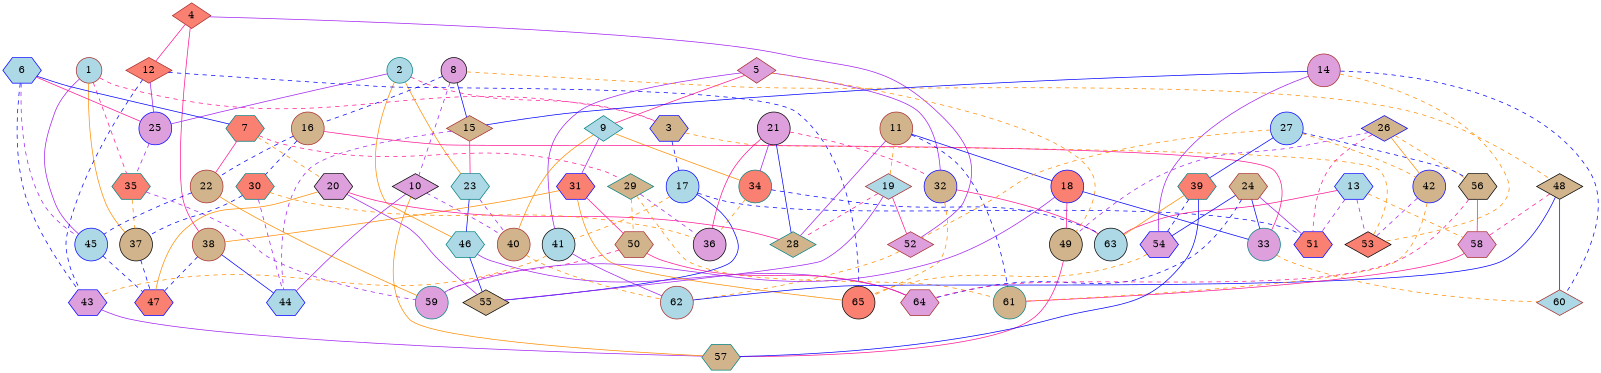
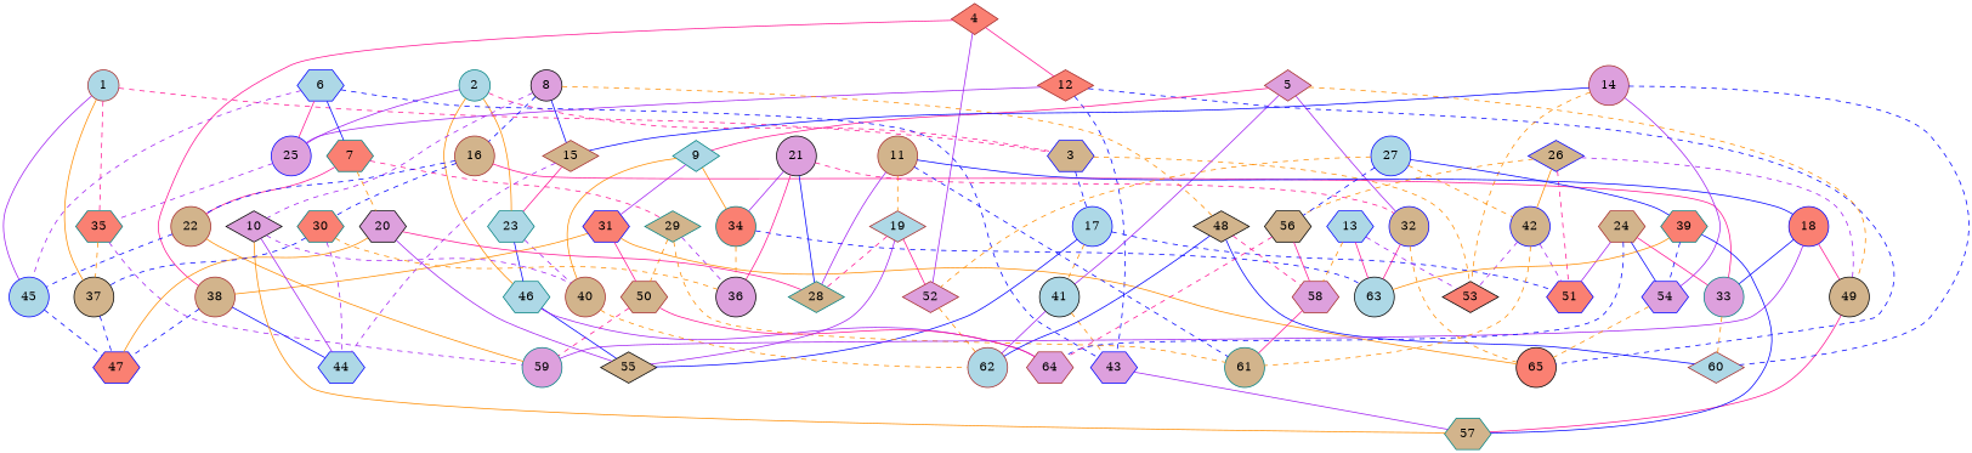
  graph {
    node [color=brown fillcolor=tan shape=circle style=filled]
    edge [color=darkorange style=dashed]
    1 [fillcolor=lightblue]
    3 [color=blue shape=hexagon]
    35 [color=teal fillcolor=salmon shape=hexagon]
    37 [color=black]
    45 [color=blue fillcolor=lightblue]
    17 [color=blue fillcolor=lightblue]
    53 [color=black fillcolor=salmon shape=diamond]
    59 [color=teal fillcolor=plum]
    47 [color=blue fillcolor=salmon shape=hexagon]
    2 [color=teal fillcolor=lightblue]
    23 [color=teal fillcolor=lightblue shape=hexagon]
    25 [color=blue fillcolor=plum]
    46 [color=teal fillcolor=lightblue shape=hexagon]
    40
    55 [color=black shape=diamond]
    64 [fillcolor=plum shape=hexagon]
    41 [color=black fillcolor=lightblue]
    51 [color=blue fillcolor=salmon shape=hexagon]
    4 [fillcolor=salmon shape=diamond]
    12 [fillcolor=salmon shape=diamond]
    38
    52 [fillcolor=plum shape=diamond]
    43 [color=blue fillcolor=plum shape=hexagon]
    65 [color=black fillcolor=salmon]
    44 [color=blue fillcolor=lightblue shape=hexagon]
    62 [fillcolor=lightblue]
    60 [fillcolor=lightblue shape=diamond]
    5 [fillcolor=plum shape=diamond]
    9 [color=teal fillcolor=lightblue shape=diamond]
    32 [color=blue]
    49 [color=black]
    31 [color=blue fillcolor=salmon shape=hexagon]
    34 [color=teal fillcolor=salmon]
    63 [color=black fillcolor=lightblue]
    57 [color=teal shape=hexagon]
    6 [color=blue fillcolor=lightblue shape=hexagon]
    7 [color=teal fillcolor=salmon shape=hexagon]
    20 [color=black fillcolor=plum shape=hexagon]
    22
    29 [color=teal shape=diamond]
    28 [color=teal shape=diamond]
    61 [color=teal]
    36 [color=black fillcolor=plum]
    50 [shape=hexagon]
    8 [color=black fillcolor=plum]
    10 [color=black fillcolor=plum shape=diamond]
    15 [shape=diamond]
    16
    48 [color=black shape=diamond]
    30 [color=teal fillcolor=salmon shape=hexagon]
    33 [color=teal fillcolor=plum]
    58 [fillcolor=plum shape=hexagon]
    18 [color=blue fillcolor=salmon]
    11
    19 [fillcolor=lightblue shape=diamond]
    13 [color=blue fillcolor=lightblue shape=hexagon]
    14 [fillcolor=plum]
    54 [color=blue fillcolor=plum shape=hexagon]
    21 [color=black fillcolor=plum]
    24 [shape=hexagon]
    26 [color=blue shape=diamond]
    42 [color=blue]
    56 [color=black shape=hexagon]
    27 [color=blue fillcolor=lightblue]
    39 [color=teal fillcolor=salmon shape=hexagon]
    1 -- 3 [color=deeppink]
    1 -- 35 [color=deeppink]
    1 -- 37 [style=solid]
    1 -- 45 [color=purple style=solid]
    3 -- 17 [color=blue]
    3 -- 53
    35 -- 37
    35 -- 59 [color=purple]
    37 -- 47 [color=blue]
    45 -- 47 [color=blue]
    17 -- 55 [color=blue style=solid]
    17 -- 41
    17 -- 51 [color=blue]
    2 -- 3 [color=deeppink]
    2 -- 23 [style=solid]
    2 -- 25 [color=purple style=solid]
    2 -- 46 [style=solid]
    23 -- 46 [color=blue style=solid]
    23 -- 40 [color=purple]
    25 -- 35 [color=purple]
    46 -- 55 [color=blue style=solid]
    46 -- 64 [color=purple style=solid]
    40 -- 62
    41 -- 43
    41 -- 62 [color=purple style=solid]
    4 -- 12 [color=deeppink style=solid]
    4 -- 38 [color=deeppink style=solid]
    4 -- 52 [color=purple style=solid]
    12 -- 25 [color=purple style=solid]
    12 -- 43 [color=blue]
    12 -- 65 [color=blue]
    38 -- 47 [color=blue]
    38 -- 44 [color=blue style=solid]
    52 -- 62
    43 -- 57 [color=purple style=solid]
    5 -- 41 [color=purple style=solid]
    5 -- 9 [color=deeppink style=solid]
    5 -- 32 [color=purple style=solid]
    5 -- 49
    9 -- 40 [style=solid]
    9 -- 31 [color=purple style=solid]
    9 -- 34 [style=solid]
    32 -- 65
    32 -- 63 [color=deeppink style=solid]
    49 -- 57 [color=deeppink style=solid]
    31 -- 38 [style=solid]
    31 -- 65 [style=solid]
    31 -- 50 [color=deeppink style=solid]
    34 -- 63 [color=blue]
    34 -- 36
    6 -- 45 [color=purple]
    6 -- 25 [color=deeppink style=solid]
    6 -- 43 [color=blue]
    6 -- 7 [color=blue style=solid]
    7 -- 20
    7 -- 22 [color=deeppink style=solid]
    7 -- 29 [color=deeppink]
    20 -- 47 [style=solid]
    20 -- 55 [color=purple style=solid]
    20 -- 28 [color=deeppink style=solid]
    22 -- 45 [color=blue]
    22 -- 59 [style=solid]
    29 -- 61
    29 -- 36 [color=purple]
    29 -- 50
    50 -- 59 [color=deeppink]
    50 -- 64 [color=deeppink style=solid]
    8 -- 10 [color=purple]
    8 -- 15 [color=blue style=solid]
    8 -- 16 [color=blue]
    8 -- 48
    10 -- 40 [color=purple]
    10 -- 44 [color=purple style=solid]
    10 -- 57 [style=solid]
    15 -- 23 [color=deeppink style=solid]
    15 -- 44 [color=purple]
    16 -- 22 [color=blue]
    16 -- 30 [color=blue]
    16 -- 33 [color=deeppink style=solid]
    48 -- 62 [color=blue style=solid]
    48 -- 60 [color=blue style=solid]
    48 -- 58 [color=deeppink]
    30 -- 37 [color=blue]
    30 -- 44 [color=purple]
    30 -- 36
    33 -- 60
    58 -- 61 [color=deeppink style=solid]
    18 -- 59 [color=purple style=solid]
    18 -- 49 [color=deeppink style=solid]
    18 -- 33 [color=blue style=solid]
    11 -- 28 [color=purple style=solid]
    11 -- 61 [color=blue]
    11 -- 18 [color=blue style=solid]
    11 -- 19
    19 -- 55 [color=purple style=solid]
    19 -- 52 [color=deeppink style=solid]
    19 -- 28 [color=deeppink]
    13 -- 53 [color=purple]
-   13 -- 51 [color=purple]
+   42 -- 51 [color=purple]
    13 -- 63 [color=deeppink style=solid]
    13 -- 58
    14 -- 53
    14 -- 60 [color=blue]
    14 -- 15 [color=blue style=solid]
    14 -- 54 [color=purple style=solid]
    54 -- 65
    21 -- 32 [color=deeppink]
    21 -- 34 [color=purple style=solid]
    21 -- 28 [color=blue style=solid]
    21 -- 36 [color=deeppink style=solid]
    24 -- 64 [color=blue]
    24 -- 51 [color=purple style=solid]
-   24 -- 33 [color=blue style=solid]
+   24 -- 33 [color=deeppink style=solid]
    24 -- 54 [color=blue style=solid]
    26 -- 51 [color=deeppink]
    26 -- 49 [color=purple]
    26 -- 42 [style=solid]
    26 -- 56
    42 -- 53 [color=purple]
    42 -- 61
    56 -- 64 [color=deeppink]
    56 -- 58 [color=deeppink style=solid]
    27 -- 52
    27 -- 42
    27 -- 56 [color=blue]
    27 -- 39 [color=blue style=solid]
    39 -- 63 [style=solid]
    39 -- 57 [color=blue style=solid]
    39 -- 54 [color=blue]
  }
